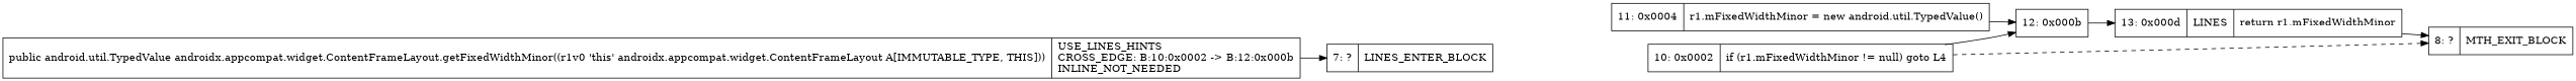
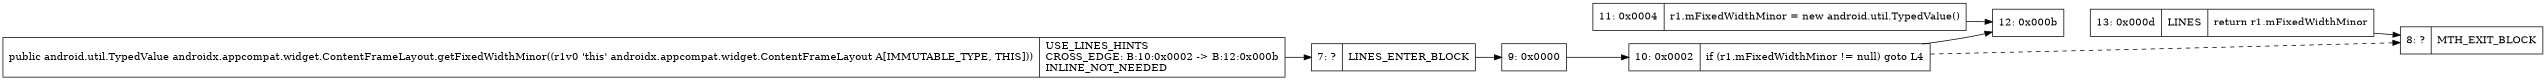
  digraph {
    rankdir=LR
    node [shape=record]
    n1 [label="{7\:\ ?|LINES_ENTER_BLOCK\l}"]
+   n2 [label="{9\:\ 0x0000}"]
    n3 [label="{10\:\ 0x0002|if (r1.mFixedWidthMinor != null) goto L4\l}"]
    n4 [label="{12\:\ 0x000b}"]
    n5 [label="{8\:\ ?|MTH_EXIT_BLOCK\l}"]
    n6 [label="{11\:\ 0x0004|r1.mFixedWidthMinor = new android.util.TypedValue()\l}"]
    n7 [label="{13\:\ 0x000d|LINES\l|return r1.mFixedWidthMinor\l}"]
    n8 [label="{public android.util.TypedValue androidx.appcompat.widget.ContentFrameLayout.getFixedWidthMinor((r1v0 'this' androidx.appcompat.widget.ContentFrameLayout A[IMMUTABLE_TYPE, THIS]))  | USE_LINES_HINTS\lCROSS_EDGE: B:10:0x0002 \-\> B:12:0x000b\lINLINE_NOT_NEEDED\l}"]
+   n1 -> n2
+   n2 -> n3
    n3 -> n4
    n3 -> n5 [style=dashed]
-   n4 -> n7
    n6 -> n4
    n7 -> n5
    n8 -> n1
  }
